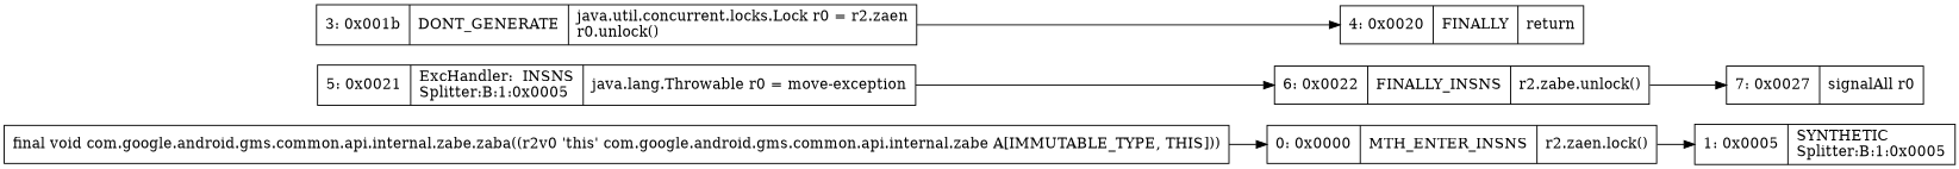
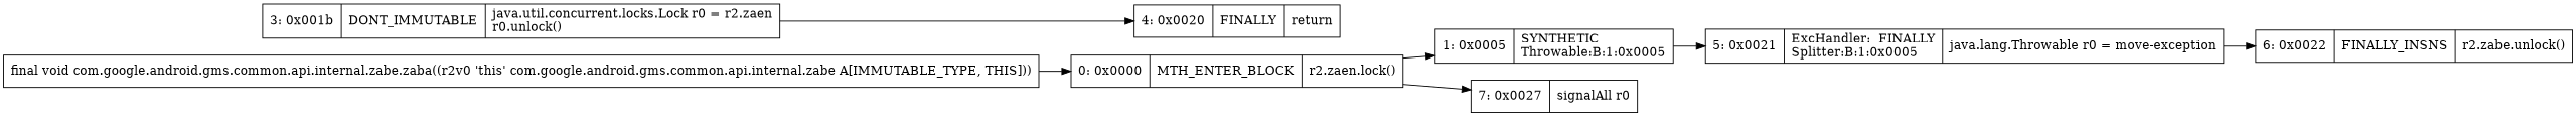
  digraph {
    rankdir=LR
    node [shape=record]
-   n1 [label="{0\:\ 0x0000|MTH_ENTER_INSNS\l|r2.zaen.lock()\l}"]
-   n2 [label="{1\:\ 0x0005|SYNTHETIC\lSplitter:B:1:0x0005\l}"]
-   n3 [label="{5\:\ 0x0021|ExcHandler:  INSNS\lSplitter:B:1:0x0005\l|java.lang.Throwable r0 = move\-exception\l}"]
+   n1 [label="{0\:\ 0x0000|MTH_ENTER_BLOCK\l|r2.zaen.lock()\l}"]
+   n2 [label="{1\:\ 0x0005|SYNTHETIC\lThrowable:B:1:0x0005\l}"]
+   n3 [label="{5\:\ 0x0021|ExcHandler:  FINALLY\lSplitter:B:1:0x0005\l|java.lang.Throwable r0 = move\-exception\l}"]
    n4 [label="{6\:\ 0x0022|FINALLY_INSNS\l|r2.zabe.unlock()\l}"]
-   n5 [label="{3\:\ 0x001b|DONT_GENERATE\l|java.util.concurrent.locks.Lock r0 = r2.zaen\lr0.unlock()\l}"]
+   n5 [label="{3\:\ 0x001b|DONT_IMMUTABLE\l|java.util.concurrent.locks.Lock r0 = r2.zaen\lr0.unlock()\l}"]
    n6 [label="{4\:\ 0x0020|FINALLY\l|return\l}"]
    n7 [label="{7\:\ 0x0027|signalAll r0\l}"]
    n8 [label="{final void com.google.android.gms.common.api.internal.zabe.zaba((r2v0 'this' com.google.android.gms.common.api.internal.zabe A[IMMUTABLE_TYPE, THIS])) }"]
    n1 -> n2
+   n2 -> n3
    n3 -> n4
-   n4 -> n7
+   n1 -> n7
    n5 -> n6
    n8 -> n1
  }
